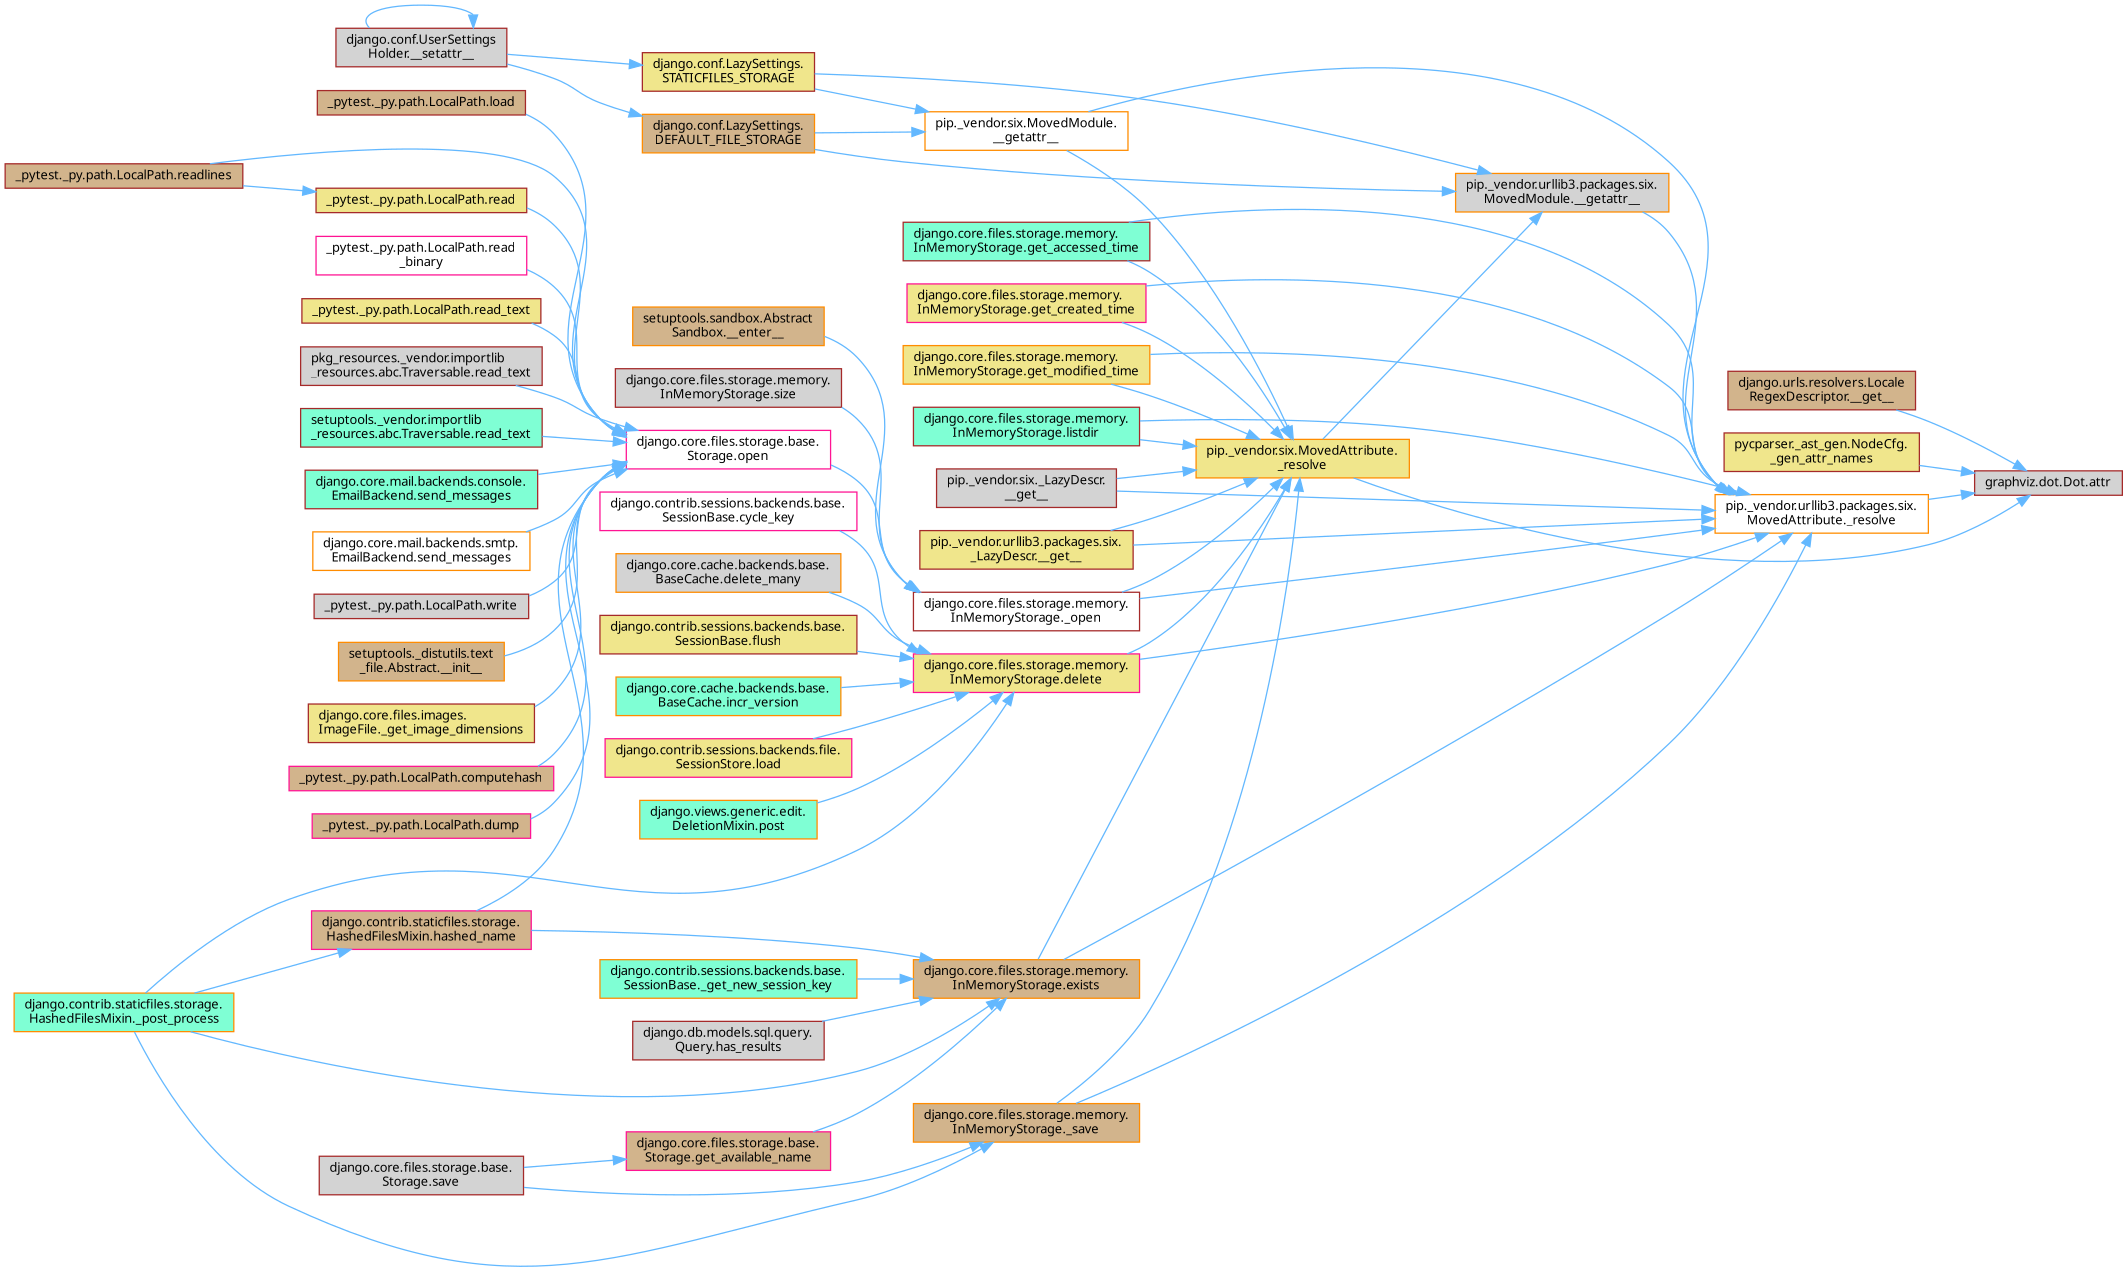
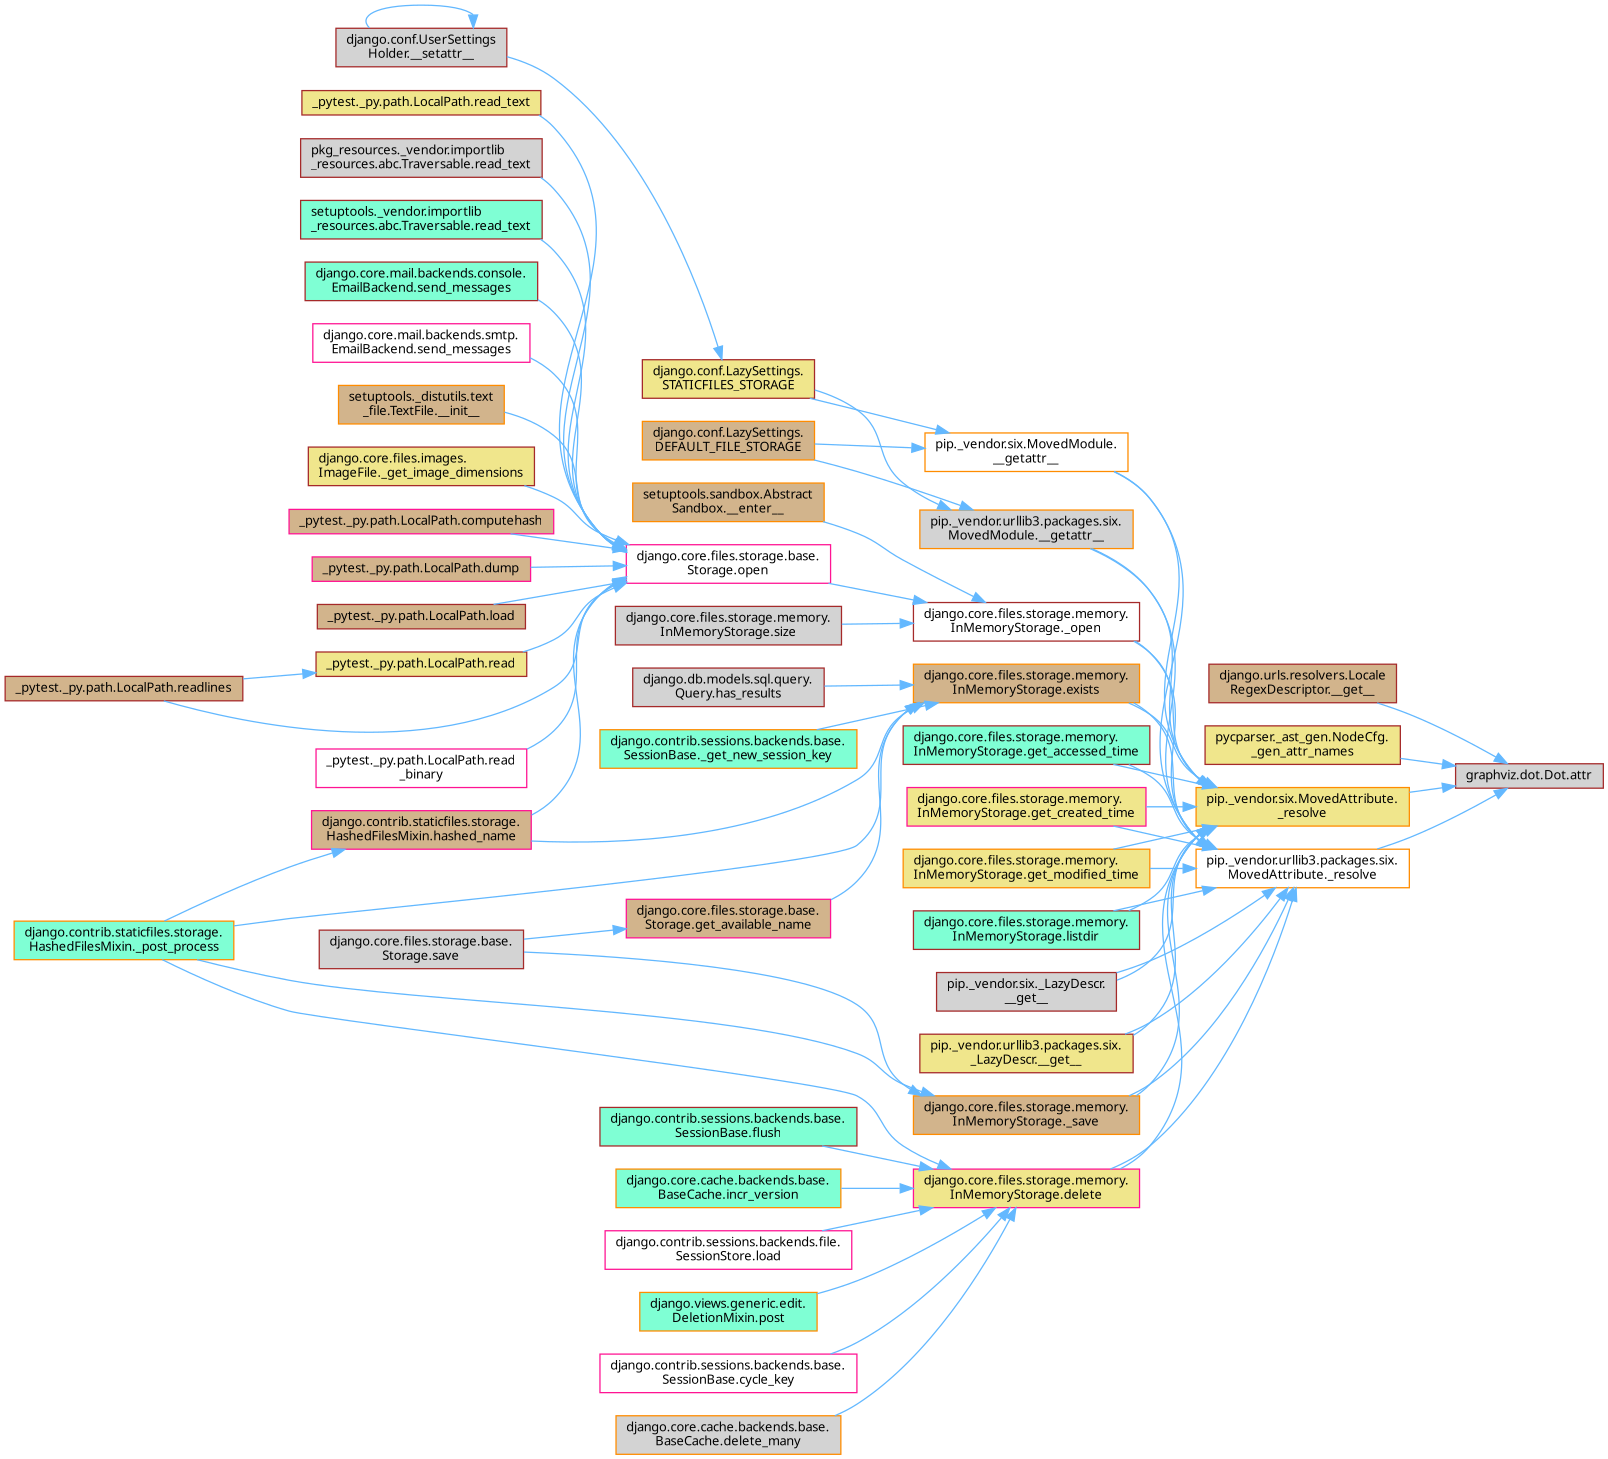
  digraph {
    fontname="Noto Sans"
    rankdir=RL
    node [color=brown fillcolor=tan fontname="Noto Sans" fontsize=10 shape=box style=filled]
    edge [color=steelblue1 dir=back fontname="Noto Sans" fontsize=10 labelfontname=Helvetica labelfontsize=10 style=solid]
    n1 [fillcolor=lightgrey fontcolor=black height=0.2 label="graphviz.dot.Dot.attr" width=0.4]
    n2 [height=0.2 label="django.urls.resolvers.Locale\lRegexDescriptor.__get__" width=0.4]
    n3 [fillcolor=khaki height=0.2 label="pycparser._ast_gen.NodeCfg.\l_gen_attr_names" width=0.4]
    n4 [color=darkorange fillcolor=khaki height=0.2 label="pip._vendor.six.MovedAttribute.\l_resolve" width=0.4]
    n5 [color=darkorange fillcolor=white height=0.2 label="pip._vendor.urllib3.packages.six.\lMovedAttribute._resolve" width=0.4]
    n6 [fillcolor=lightgrey height=0.2 label="pip._vendor.six._LazyDescr.\l__get__" width=0.4]
    n7 [fillcolor=khaki height=0.2 label="pip._vendor.urllib3.packages.six.\l_LazyDescr.__get__" width=0.4]
    n8 [color=darkorange fillcolor=white height=0.2 label="pip._vendor.six.MovedModule.\l__getattr__" width=0.4]
    n9 [color=darkorange fillcolor=lightgrey height=0.2 label="pip._vendor.urllib3.packages.six.\lMovedModule.__getattr__" width=0.4]
    n10 [fillcolor=white height=0.2 label="django.core.files.storage.memory.\lInMemoryStorage._open" width=0.4]
    n11 [color=darkorange height=0.2 label="django.core.files.storage.memory.\lInMemoryStorage._save" width=0.4]
    n12 [color=deeppink fillcolor=khaki height=0.2 label="django.core.files.storage.memory.\lInMemoryStorage.delete" width=0.4]
    n13 [color=darkorange height=0.2 label="django.core.files.storage.memory.\lInMemoryStorage.exists" width=0.4]
    n14 [fillcolor=aquamarine height=0.2 label="django.core.files.storage.memory.\lInMemoryStorage.get_accessed_time" width=0.4]
    n15 [color=deeppink fillcolor=khaki height=0.2 label="django.core.files.storage.memory.\lInMemoryStorage.get_created_time" width=0.4]
    n16 [color=darkorange fillcolor=khaki height=0.2 label="django.core.files.storage.memory.\lInMemoryStorage.get_modified_time" width=0.4]
    n17 [fillcolor=aquamarine height=0.2 label="django.core.files.storage.memory.\lInMemoryStorage.listdir" width=0.4]
    n18 [color=darkorange height=0.2 label="django.conf.LazySettings.\lDEFAULT_FILE_STORAGE" width=0.4]
    n19 [fillcolor=khaki height=0.2 label="django.conf.LazySettings.\lSTATICFILES_STORAGE" width=0.4]
    n20 [color=darkorange height=0.2 label="setuptools.sandbox.Abstract\lSandbox.__enter__" width=0.4]
    n21 [color=deeppink fillcolor=white height=0.2 label="django.core.files.storage.base.\lStorage.open" width=0.4]
    n22 [fillcolor=lightgrey height=0.2 label="django.core.files.storage.memory.\lInMemoryStorage.size" width=0.4]
    n23 [color=darkorange fillcolor=aquamarine height=0.2 label="django.contrib.staticfiles.storage.\lHashedFilesMixin._post_process" width=0.4]
    n24 [fillcolor=lightgrey height=0.2 label="django.core.files.storage.base.\lStorage.save" width=0.4]
    n25 [color=deeppink fillcolor=white height=0.2 label="django.contrib.sessions.backends.base.\lSessionBase.cycle_key" width=0.4]
    n26 [color=darkorange fillcolor=lightgrey height=0.2 label="django.core.cache.backends.base.\lBaseCache.delete_many" width=0.4]
-   n27 [fillcolor=khaki height=0.2 label="django.contrib.sessions.backends.base.\lSessionBase.flush" width=0.4]
+   n27 [fillcolor=aquamarine height=0.2 label="django.contrib.sessions.backends.base.\lSessionBase.flush" width=0.4]
    n28 [color=darkorange fillcolor=aquamarine height=0.2 label="django.core.cache.backends.base.\lBaseCache.incr_version" width=0.4]
-   n29 [color=deeppink fillcolor=khaki height=0.2 label="django.contrib.sessions.backends.file.\lSessionStore.load" width=0.4]
+   n29 [color=deeppink fillcolor=white height=0.2 label="django.contrib.sessions.backends.file.\lSessionStore.load" width=0.4]
    n30 [color=darkorange fillcolor=aquamarine height=0.2 label="django.views.generic.edit.\lDeletionMixin.post" width=0.4]
    n31 [color=deeppink height=0.2 label="django.contrib.staticfiles.storage.\lHashedFilesMixin.hashed_name" width=0.4]
    n32 [color=darkorange fillcolor=aquamarine height=0.2 label="django.contrib.sessions.backends.base.\lSessionBase._get_new_session_key" width=0.4]
    n33 [color=deeppink height=0.2 label="django.core.files.storage.base.\lStorage.get_available_name" width=0.4]
    n34 [fillcolor=lightgrey height=0.2 label="django.db.models.sql.query.\lQuery.has_results" width=0.4]
    n35 [fillcolor=lightgrey height=0.2 label="django.conf.UserSettings\lHolder.__setattr__" width=0.4]
-   n36 [color=darkorange height=0.2 label="setuptools._distutils.text\l_file.Abstract.__init__" width=0.4]
+   n36 [color=darkorange height=0.2 label="setuptools._distutils.text\l_file.TextFile.__init__" width=0.4]
    n37 [fillcolor=khaki height=0.2 label="django.core.files.images.\lImageFile._get_image_dimensions" width=0.4]
    n38 [color=deeppink height=0.2 label="_pytest._py.path.LocalPath.computehash" width=0.4]
    n39 [color=deeppink height=0.2 label="_pytest._py.path.LocalPath.dump" width=0.4]
    n40 [height=0.2 label="_pytest._py.path.LocalPath.load" width=0.4]
    n41 [fillcolor=khaki height=0.2 label="_pytest._py.path.LocalPath.read" width=0.4]
    n42 [height=0.2 label="_pytest._py.path.LocalPath.readlines" width=0.4]
    n43 [color=deeppink fillcolor=white height=0.2 label="_pytest._py.path.LocalPath.read\l_binary" width=0.4]
    n44 [fillcolor=khaki height=0.2 label="_pytest._py.path.LocalPath.read_text" width=0.4]
    n45 [fillcolor=lightgrey height=0.2 label="pkg_resources._vendor.importlib\l_resources.abc.Traversable.read_text" width=0.4]
    n46 [fillcolor=aquamarine height=0.2 label="setuptools._vendor.importlib\l_resources.abc.Traversable.read_text" width=0.4]
    n47 [fillcolor=aquamarine height=0.2 label="django.core.mail.backends.console.\lEmailBackend.send_messages" width=0.4]
-   n48 [color=darkorange fillcolor=white height=0.2 label="django.core.mail.backends.smtp.\lEmailBackend.send_messages" width=0.4]
-   n49 [fillcolor=lightgrey height=0.2 label="_pytest._py.path.LocalPath.write" width=0.4]
+   n48 [color=deeppink fillcolor=white height=0.2 label="django.core.mail.backends.smtp.\lEmailBackend.send_messages" width=0.4]
    n1 -> n2
    n1 -> n3
    n1 -> n4
    n1 -> n5
    n4 -> n6
    n4 -> n7
    n4 -> n8
-   n9 -> n4
+   n4 -> n9
    n4 -> n10
    n4 -> n11
    n4 -> n12
    n4 -> n13
    n4 -> n14
    n4 -> n15
    n4 -> n16
    n4 -> n17
    n5 -> n6
    n5 -> n7
    n5 -> n8
    n5 -> n9
    n5 -> n10
    n5 -> n11
    n5 -> n12
    n5 -> n13
    n5 -> n14
    n5 -> n15
    n5 -> n16
    n5 -> n17
    n8 -> n18
    n8 -> n19
    n9 -> n18
    n9 -> n19
    n10 -> n20
    n10 -> n21
    n10 -> n22
    n11 -> n23
    n11 -> n24
    n12 -> n23
    n12 -> n25
    n12 -> n26
    n12 -> n27
    n12 -> n28
    n12 -> n29
    n12 -> n30
    n13 -> n23
    n13 -> n31
    n13 -> n32
    n13 -> n33
    n13 -> n34
-   n18 -> n35
    n19 -> n35
    n21 -> n31
    n21 -> n36
    n21 -> n37
    n21 -> n38
    n21 -> n39
    n21 -> n40
    n21 -> n41
    n21 -> n42
    n21 -> n43
    n21 -> n44
    n21 -> n45
    n21 -> n46
    n21 -> n47
    n21 -> n48
-   n21 -> n49
    n31 -> n23
    n33 -> n24
    n35 -> n35
    n41 -> n42
  }
